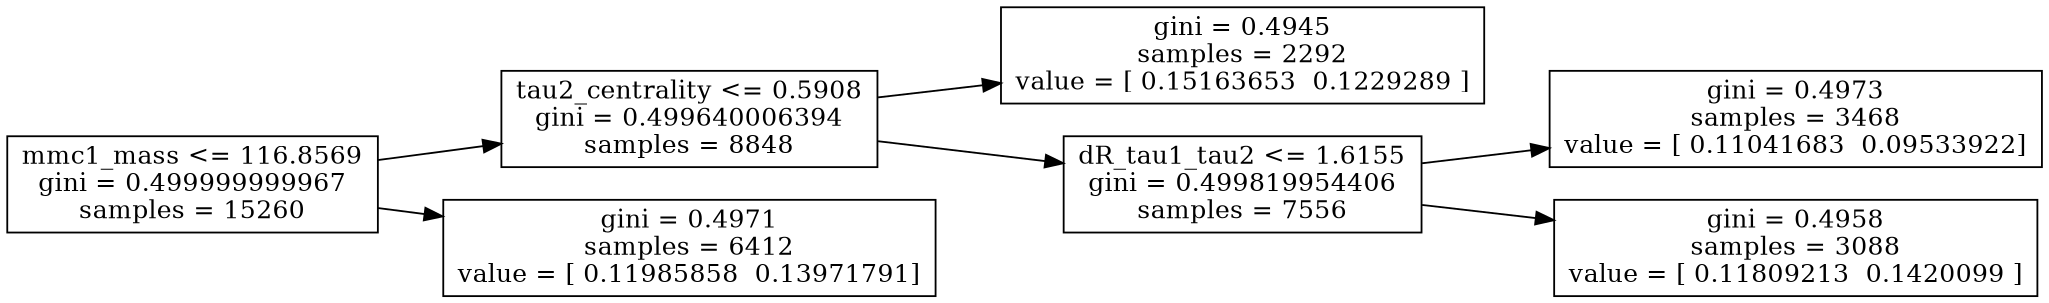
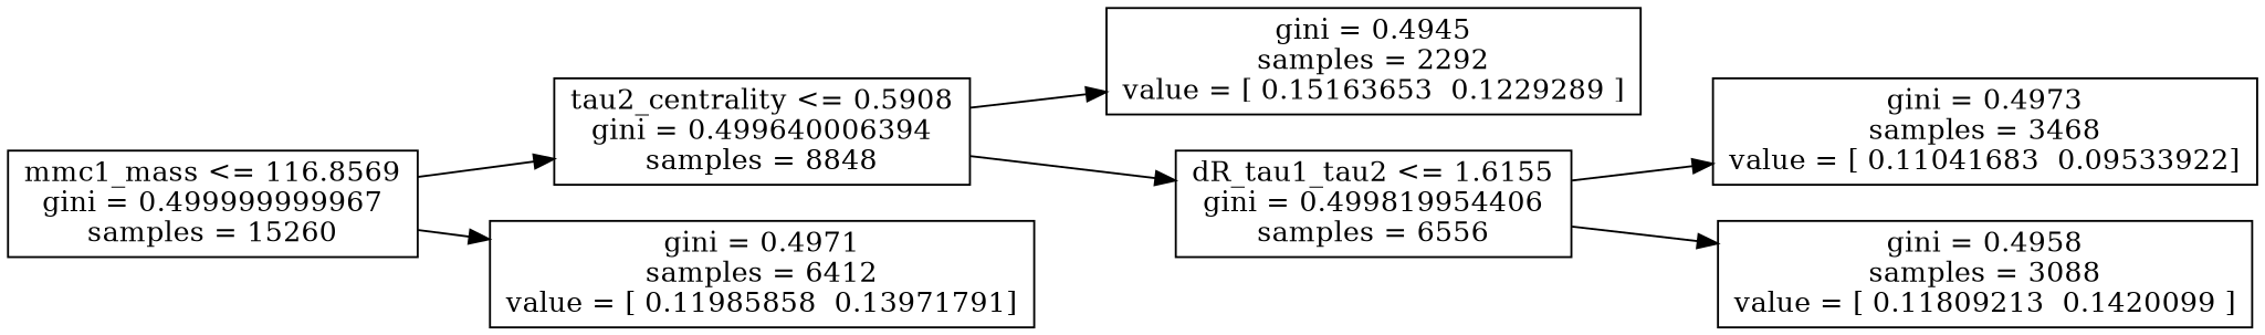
  digraph {
    rankdir=LR
    node [shape=box]
    n1 [label="mmc1_mass <= 116.8569\ngini = 0.499999999967\nsamples = 15260"]
    n2 [label="tau2_centrality <= 0.5908\ngini = 0.499640006394\nsamples = 8848"]
    n3 [label="gini = 0.4971\nsamples = 6412\nvalue = [ 0.11985858  0.13971791]"]
    n4 [label="gini = 0.4945\nsamples = 2292\nvalue = [ 0.15163653  0.1229289 ]"]
-   n5 [label="dR_tau1_tau2 <= 1.6155\ngini = 0.499819954406\nsamples = 7556"]
+   n5 [label="dR_tau1_tau2 <= 1.6155\ngini = 0.499819954406\nsamples = 6556"]
    n6 [label="gini = 0.4973\nsamples = 3468\nvalue = [ 0.11041683  0.09533922]"]
    n7 [label="gini = 0.4958\nsamples = 3088\nvalue = [ 0.11809213  0.1420099 ]"]
    n1 -> n2
    n1 -> n3
    n2 -> n4
    n2 -> n5
    n5 -> n6
    n5 -> n7
  }
